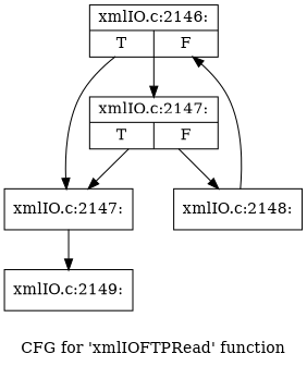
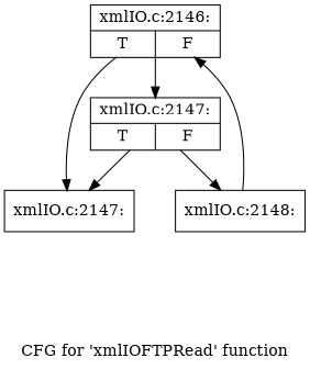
  digraph {
    label="CFG for 'xmlIOFTPRead' function"
    node [shape=record]
    n1 [label="{xmlIO.c:2146:|{<s0>T|<s1>F}}"]
    n2 [label="{xmlIO.c:2147:}"]
    n3 [label="{xmlIO.c:2147:|{<s0>T|<s1>F}}"]
-   n4 [label="{xmlIO.c:2149:}"]
    n5 [label="{xmlIO.c:2148:}"]
    n1 -> n2
    n1 -> n3
-   n2 -> n4
    n3 -> n2
    n3 -> n5
    n5 -> n1
  }
